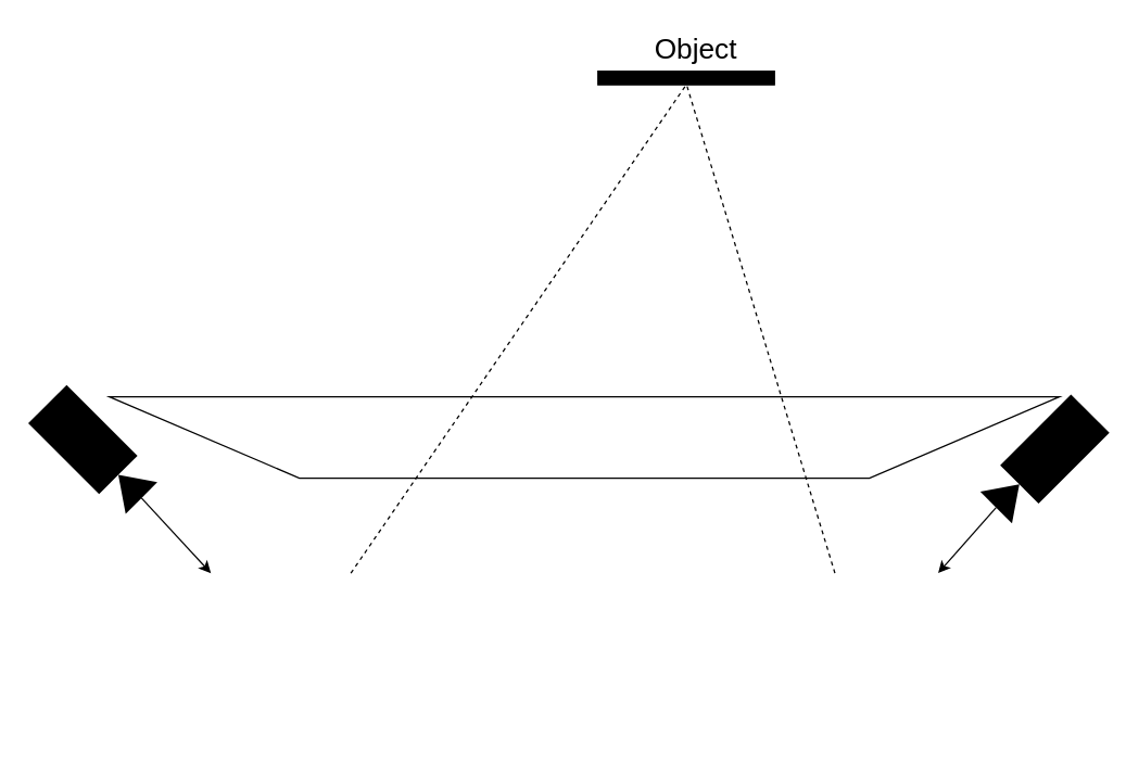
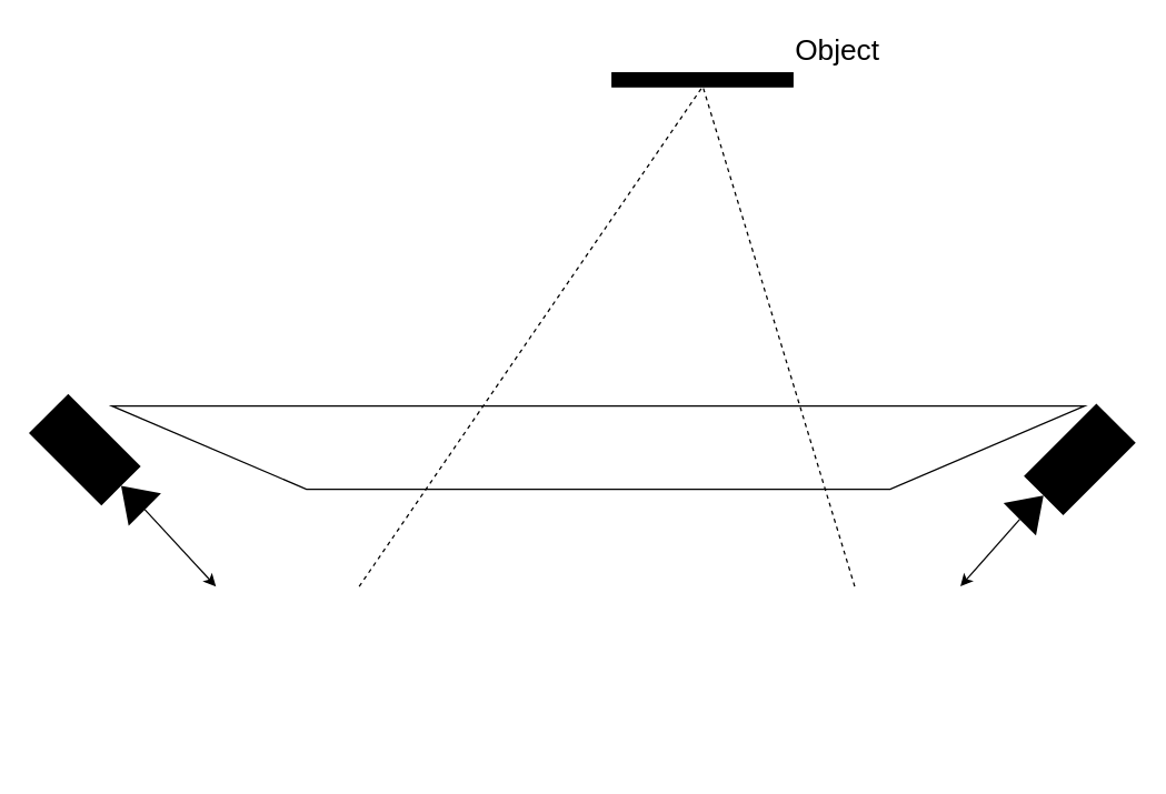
  <mxCell id="0" />
  <mxCell id="1" parent="0" />
  <mxCell id="2" value="" style="shape=trapezoid;perimeter=trapezoidPerimeter;whiteSpace=wrap;html=1;flipV=1;" vertex="1" parent="1"><mxGeometry x="80" y="292" width="700" height="60" as="geometry" /></mxCell>
  <mxCell id="3" value="" style="shape=image;html=1;verticalAlign=top;verticalLabelPosition=bottom;labelBackgroundColor=#ffffff;imageAspect=0;aspect=fixed;image=https://cdn2.iconfinder.com/data/icons/freecns-cumulus/16/519620-119_Eye-128.png" vertex="1" parent="1"><mxGeometry x="150" y="422" width="128" height="128" as="geometry" /></mxCell>
  <mxCell id="4" value="" style="shape=image;html=1;verticalAlign=top;verticalLabelPosition=bottom;labelBackgroundColor=#ffffff;imageAspect=0;aspect=fixed;image=https://cdn2.iconfinder.com/data/icons/freecns-cumulus/16/519620-119_Eye-128.png" vertex="1" parent="1"><mxGeometry x="570" y="422" width="128" height="128" as="geometry" /></mxCell>
  <mxCell id="5" value="" style="verticalLabelPosition=bottom;html=1;verticalAlign=top;align=center;shape=mxgraph.floorplan.wall;fillColor=#000000;" vertex="1" parent="1"><mxGeometry x="440" y="52" width="130" height="10" as="geometry" /></mxCell>
- <mxCell id="6" value="&lt;font style=&quot;font-size: 21px&quot;&gt;Object&lt;/font&gt;" style="text;html=1;resizable=0;points=[];autosize=1;align=left;verticalAlign=top;spacingTop=-4;" vertex="1" parent="1"><mxGeometry x="480" y="20" width="80" height="20" as="geometry" /></mxCell>
+ <mxCell id="6" value="&lt;font style=&quot;font-size: 21px&quot;&gt;Object&lt;/font&gt;" style="text;html=1;resizable=0;points=[];autosize=1;align=left;verticalAlign=top;spacingTop=-4;" vertex="1" parent="1"><mxGeometry x="570" y="20" width="80" height="20" as="geometry" /></mxCell>
  <mxCell id="7" value="" style="shape=image;html=1;verticalAlign=top;verticalLabelPosition=bottom;labelBackgroundColor=#ffffff;imageAspect=0;aspect=fixed;image=https://cdn4.iconfinder.com/data/icons/integral/128/cross-128.png" vertex="1" parent="1"><mxGeometry x="567" y="305" width="34" height="34" as="geometry" /></mxCell>
  <mxCell id="8" value="" style="shape=image;html=1;verticalAlign=top;verticalLabelPosition=bottom;labelBackgroundColor=#ffffff;imageAspect=0;aspect=fixed;image=https://cdn4.iconfinder.com/data/icons/integral/128/cross-128.png" vertex="1" parent="1"><mxGeometry x="310" y="305" width="34" height="34" as="geometry" /></mxCell>
  <mxCell id="9" value="" style="endArrow=none;dashed=1;html=1;" edge="1" parent="1" source="4"><mxGeometry width="50" height="50" relative="1" as="geometry"><mxPoint x="70" y="622" as="sourcePoint" /><mxPoint x="505" y="61" as="targetPoint" /></mxGeometry></mxCell>
  <mxCell id="10" value="" style="endArrow=none;dashed=1;html=1;entryX=0.5;entryY=1;entryDx=0;entryDy=0;entryPerimeter=0;" edge="1" parent="1" source="3" target="5"><mxGeometry width="50" height="50" relative="1" as="geometry"><mxPoint x="626.532" y="432" as="sourcePoint" /><mxPoint x="528" y="71" as="targetPoint" /></mxGeometry></mxCell>
  <mxCell id="11" value="" style="shape=mxgraph.signs.tech.video_camera;html=1;fillColor=#000000;strokeColor=none;verticalLabelPosition=bottom;verticalAlign=top;align=center;rotation=45;" vertex="1" parent="1"><mxGeometry x="20" y="312" width="98" height="40" as="geometry" /></mxCell>
  <mxCell id="12" value="" style="shape=mxgraph.signs.tech.video_camera;html=1;fillColor=#000000;strokeColor=none;verticalLabelPosition=bottom;verticalAlign=top;align=center;rotation=135;" vertex="1" parent="1"><mxGeometry x="719" y="319" width="98" height="40" as="geometry" /></mxCell>
  <mxCell id="13" value="" style="endArrow=classic;html=1;exitX=1;exitY=0.5;exitDx=0;exitDy=0;exitPerimeter=0;" edge="1" parent="1" source="11" target="3"><mxGeometry width="50" height="50" relative="1" as="geometry"><mxPoint x="163.138" y="406.105" as="sourcePoint" /><mxPoint x="188.847" y="441" as="targetPoint" /></mxGeometry></mxCell>
  <mxCell id="14" value="" style="endArrow=classic;html=1;exitX=1;exitY=0.5;exitDx=0;exitDy=0;exitPerimeter=0;" edge="1" parent="1" source="12" target="4"><mxGeometry width="50" height="50" relative="1" as="geometry"><mxPoint x="113.648" y="376.648" as="sourcePoint" /><mxPoint x="164.826" y="432" as="targetPoint" /></mxGeometry></mxCell>
